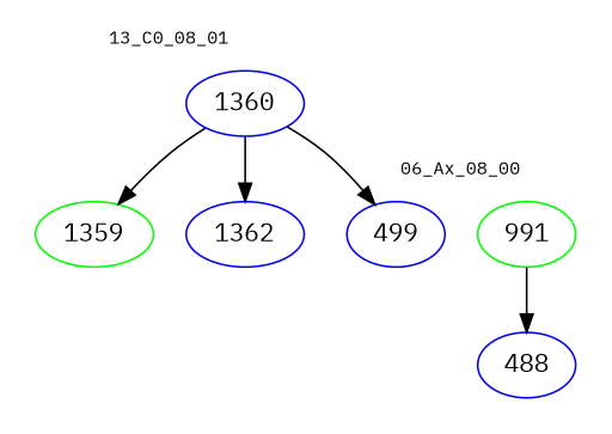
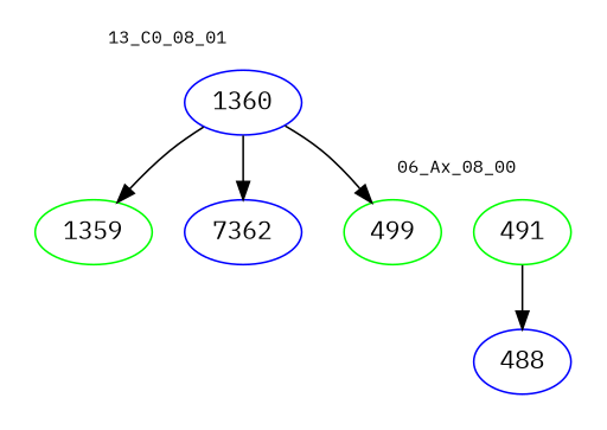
  digraph {
    fontname="IBM Plex Mono"
    node [color=green fontname="IBM Plex Mono"]
    edge [color=black fontname="IBM Plex Mono"]
-   n1 [label=991]
+   n1 [label=491]
    n2 [color=blue label=488]
-   n3 [color=blue label=499]
+   n3 [label=499]
    n4 [color=blue label=1360]
    n5 [label=1359]
-   n6 [color=blue label=1362]
+   n6 [color=blue label=7362]
    subgraph cluster_1 {
      color=white
      fontsize=10
      label="06_Ax_08_00"
      n1
      n2
      n3
    }
    subgraph cluster_2 {
      color=white
      fontsize=10
      label="13_C0_08_01"
      n4
      n5
      n6
    }
    n1 -> n2
    n4 -> n3
    n4 -> n5
    n4 -> n6
  }
